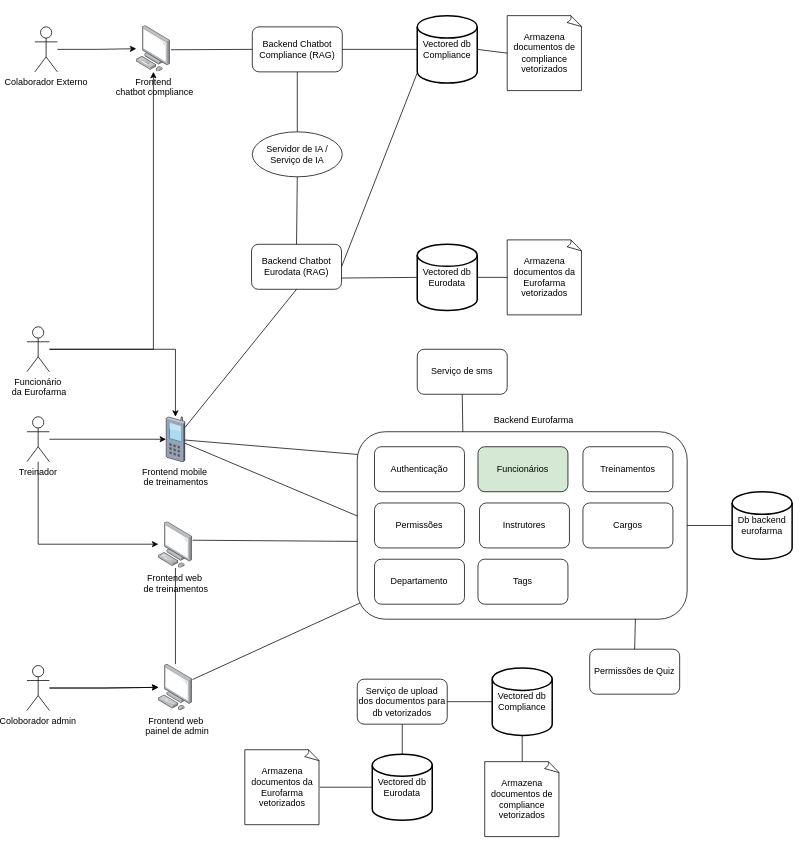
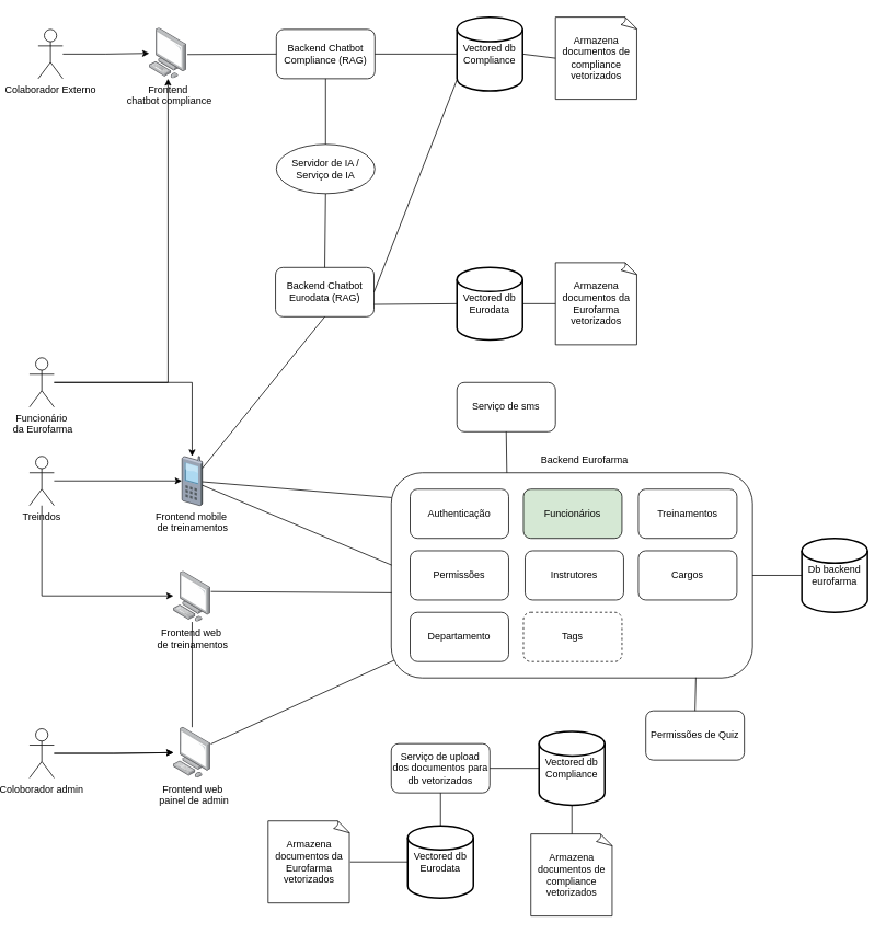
  <mxCell id="0" />
  <mxCell id="1" parent="0" />
  <mxCell id="2" value="Frontend&lt;div&gt;&amp;nbsp;chatbot compliance&lt;/div&gt;" style="image;points=[];aspect=fixed;html=1;align=center;shadow=0;dashed=0;image=img/lib/allied_telesis/computer_and_terminals/Personal_Computer.svg;" vertex="1" parent="1"><mxGeometry x="166.3" y="33.2" width="45.6" height="61.8" as="geometry" /></mxCell>
  <mxCell id="3" value="Frontend mobile&amp;nbsp;&lt;div&gt;de treinamentos&lt;div&gt;&lt;br&gt;&lt;/div&gt;&lt;/div&gt;" style="verticalLabelPosition=bottom;sketch=0;aspect=fixed;html=1;verticalAlign=top;strokeColor=none;align=center;outlineConnect=0;shape=mxgraph.citrix.cell_phone;" vertex="1" parent="1"><mxGeometry x="206" y="555" width="25" height="60" as="geometry" /></mxCell>
  <mxCell id="4" style="edgeStyle=orthogonalEdgeStyle;rounded=0;orthogonalLoop=1;jettySize=auto;html=1;" edge="1" parent="1" source="5" target="2"><mxGeometry relative="1" as="geometry" /></mxCell>
  <mxCell id="5" value="Colaborador Externo" style="shape=umlActor;verticalLabelPosition=bottom;verticalAlign=top;html=1;outlineConnect=0;" vertex="1" parent="1"><mxGeometry x="31" y="35" width="30" height="60" as="geometry" /></mxCell>
  <mxCell id="6" style="edgeStyle=orthogonalEdgeStyle;rounded=0;orthogonalLoop=1;jettySize=auto;html=1;" edge="1" parent="1" source="8" target="3"><mxGeometry relative="1" as="geometry" /></mxCell>
  <mxCell id="7" style="edgeStyle=orthogonalEdgeStyle;rounded=0;orthogonalLoop=1;jettySize=auto;html=1;" edge="1" parent="1" source="8" target="2"><mxGeometry relative="1" as="geometry" /></mxCell>
  <mxCell id="8" value="Funcionário&lt;div&gt;&amp;nbsp;da Eurofarma&lt;/div&gt;" style="shape=umlActor;verticalLabelPosition=bottom;verticalAlign=top;html=1;outlineConnect=0;" vertex="1" parent="1"><mxGeometry x="20.4" y="435" width="30" height="60" as="geometry" /></mxCell>
  <mxCell id="9" style="edgeStyle=orthogonalEdgeStyle;rounded=0;orthogonalLoop=1;jettySize=auto;html=1;" edge="1" parent="1" source="11" target="3"><mxGeometry relative="1" as="geometry" /></mxCell>
  <mxCell id="10" style="edgeStyle=orthogonalEdgeStyle;rounded=0;orthogonalLoop=1;jettySize=auto;html=1;" edge="1" parent="1" source="11" target="30"><mxGeometry relative="1" as="geometry"><Array as="points"><mxPoint x="35" y="725" /></Array></mxGeometry></mxCell>
- <mxCell id="11" value="Trein&lt;span style=&quot;background-color: initial;&quot;&gt;ador&lt;/span&gt;" style="shape=umlActor;verticalLabelPosition=bottom;verticalAlign=top;html=1;outlineConnect=0;" vertex="1" parent="1"><mxGeometry x="20.4" y="555" width="30" height="60" as="geometry" /></mxCell>
+ <mxCell id="11" value="Trein&lt;span style=&quot;background-color: initial;&quot;&gt;dos&lt;/span&gt;" style="shape=umlActor;verticalLabelPosition=bottom;verticalAlign=top;html=1;outlineConnect=0;" vertex="1" parent="1"><mxGeometry x="20.4" y="555" width="30" height="60" as="geometry" /></mxCell>
  <mxCell id="12" style="edgeStyle=orthogonalEdgeStyle;rounded=0;orthogonalLoop=1;jettySize=auto;html=1;" edge="1" parent="1" source="14" target="31"><mxGeometry relative="1" as="geometry" /></mxCell>
  <mxCell id="13" style="edgeStyle=orthogonalEdgeStyle;rounded=0;orthogonalLoop=1;jettySize=auto;html=1;" edge="1" parent="1" source="14" target="31"><mxGeometry relative="1" as="geometry" /></mxCell>
  <mxCell id="14" value="Coloborador admin" style="shape=umlActor;verticalLabelPosition=bottom;verticalAlign=top;html=1;outlineConnect=0;" vertex="1" parent="1"><mxGeometry x="20.4" y="886.8" width="30" height="60" as="geometry" /></mxCell>
  <mxCell id="15" value="Backe&lt;span style=&quot;background-color: initial;&quot;&gt;nd Chatbot Compliance (RAG)&lt;/span&gt;" style="rounded=1;whiteSpace=wrap;html=1;" vertex="1" parent="1"><mxGeometry x="321" y="35" width="120" height="60" as="geometry" /></mxCell>
  <mxCell id="16" value="Backend Chatbot Eurodata (RAG)" style="rounded=1;whiteSpace=wrap;html=1;" vertex="1" parent="1"><mxGeometry x="320" y="325" width="120" height="60" as="geometry" /></mxCell>
  <mxCell id="17" value="Vectored db&lt;br&gt;Compliance" style="strokeWidth=2;html=1;shape=mxgraph.flowchart.database;whiteSpace=wrap;" vertex="1" parent="1"><mxGeometry x="541" y="20" width="80" height="90" as="geometry" /></mxCell>
  <mxCell id="18" value="Vectored db&lt;br&gt;Eurodata" style="strokeWidth=2;html=1;shape=mxgraph.flowchart.database;whiteSpace=wrap;" vertex="1" parent="1"><mxGeometry x="541" y="325" width="80" height="88.2" as="geometry" /></mxCell>
  <mxCell id="19" value="" style="endArrow=none;html=1;rounded=0;exitX=1;exitY=0.5;exitDx=0;exitDy=0;entryX=0;entryY=0.5;entryDx=0;entryDy=0;entryPerimeter=0;" edge="1" parent="1" source="15" target="17"><mxGeometry width="50" height="50" relative="1" as="geometry"><mxPoint x="471" y="245" as="sourcePoint" /><mxPoint x="521" y="195" as="targetPoint" /></mxGeometry></mxCell>
  <mxCell id="20" value="" style="endArrow=none;html=1;rounded=0;exitX=1;exitY=0.5;exitDx=0;exitDy=0;entryX=0;entryY=0.85;entryDx=0;entryDy=0;entryPerimeter=0;" edge="1" parent="1" source="16" target="17"><mxGeometry width="50" height="50" relative="1" as="geometry"><mxPoint x="621" y="285" as="sourcePoint" /><mxPoint x="671" y="235" as="targetPoint" /></mxGeometry></mxCell>
  <mxCell id="21" value="" style="endArrow=none;html=1;rounded=0;exitX=1;exitY=0.75;exitDx=0;exitDy=0;entryX=0;entryY=0.5;entryDx=0;entryDy=0;entryPerimeter=0;" edge="1" parent="1" source="16" target="18"><mxGeometry width="50" height="50" relative="1" as="geometry"><mxPoint x="601" y="285" as="sourcePoint" /><mxPoint x="651" y="235" as="targetPoint" /></mxGeometry></mxCell>
  <mxCell id="22" value="Armazena documentos de compliance vetorizados" style="whiteSpace=wrap;html=1;shape=mxgraph.basic.document" vertex="1" parent="1"><mxGeometry x="661" y="20" width="100" height="100" as="geometry" /></mxCell>
  <mxCell id="23" value="Armazena documentos da Eurofarma vetorizados" style="whiteSpace=wrap;html=1;shape=mxgraph.basic.document" vertex="1" parent="1"><mxGeometry x="661" y="319.1" width="100" height="100" as="geometry" /></mxCell>
  <mxCell id="24" value="" style="endArrow=none;html=1;rounded=0;exitX=1;exitY=0.5;exitDx=0;exitDy=0;exitPerimeter=0;entryX=0;entryY=0.5;entryDx=0;entryDy=0;entryPerimeter=0;" edge="1" parent="1" source="17" target="22"><mxGeometry width="50" height="50" relative="1" as="geometry"><mxPoint x="771" y="-45" as="sourcePoint" /><mxPoint x="821" y="-95" as="targetPoint" /></mxGeometry></mxCell>
  <mxCell id="25" value="" style="endArrow=none;html=1;rounded=0;exitX=1;exitY=0.5;exitDx=0;exitDy=0;exitPerimeter=0;entryX=0;entryY=0.5;entryDx=0;entryDy=0;entryPerimeter=0;" edge="1" parent="1" source="18" target="23"><mxGeometry width="50" height="50" relative="1" as="geometry"><mxPoint x="801" y="275" as="sourcePoint" /><mxPoint x="851" y="225" as="targetPoint" /></mxGeometry></mxCell>
  <mxCell id="26" value="Servidor de IA / Serviço de IA" style="ellipse;whiteSpace=wrap;html=1;" vertex="1" parent="1"><mxGeometry x="321" y="175" width="120" height="60" as="geometry" /></mxCell>
  <mxCell id="27" value="" style="endArrow=none;html=1;rounded=0;entryX=0.5;entryY=1;entryDx=0;entryDy=0;exitX=0.5;exitY=0;exitDx=0;exitDy=0;" edge="1" parent="1" source="26" target="15"><mxGeometry width="50" height="50" relative="1" as="geometry"><mxPoint x="271" y="155" as="sourcePoint" /><mxPoint x="321" y="105" as="targetPoint" /></mxGeometry></mxCell>
  <mxCell id="28" value="" style="endArrow=none;html=1;rounded=0;entryX=0.5;entryY=1;entryDx=0;entryDy=0;exitX=0.5;exitY=0;exitDx=0;exitDy=0;" edge="1" parent="1" source="16" target="26"><mxGeometry width="50" height="50" relative="1" as="geometry"><mxPoint x="311" y="245" as="sourcePoint" /><mxPoint x="361" y="195" as="targetPoint" /></mxGeometry></mxCell>
  <mxCell id="29" value="" style="endArrow=none;html=1;rounded=0;exitX=1.017;exitY=0.523;exitDx=0;exitDy=0;exitPerimeter=0;entryX=0;entryY=0.5;entryDx=0;entryDy=0;" edge="1" parent="1" source="2" target="15"><mxGeometry width="50" height="50" relative="1" as="geometry"><mxPoint x="271" y="95" as="sourcePoint" /><mxPoint x="321" y="45" as="targetPoint" /></mxGeometry></mxCell>
  <mxCell id="30" value="Frontend web&amp;nbsp;&lt;div&gt;de treinamentos&lt;div&gt;&lt;br style=&quot;background-color: rgb(251, 251, 251);&quot;&gt;&lt;/div&gt;&lt;/div&gt;" style="image;points=[];aspect=fixed;html=1;align=center;shadow=0;dashed=0;image=img/lib/allied_telesis/computer_and_terminals/Personal_Computer.svg;" vertex="1" parent="1"><mxGeometry x="195.7" y="695" width="45.6" height="61.8" as="geometry" /></mxCell>
  <mxCell id="31" value="Frontend web&lt;div&gt;&amp;nbsp;painel de admin&lt;/div&gt;&lt;div&gt;&lt;div&gt;&lt;br style=&quot;background-color: rgb(251, 251, 251);&quot;&gt;&lt;/div&gt;&lt;/div&gt;" style="image;points=[];aspect=fixed;html=1;align=center;shadow=0;dashed=0;image=img/lib/allied_telesis/computer_and_terminals/Personal_Computer.svg;" vertex="1" parent="1"><mxGeometry x="195.7" y="885" width="45.6" height="61.8" as="geometry" /></mxCell>
  <mxCell id="32" value="" style="rounded=1;whiteSpace=wrap;html=1;" vertex="1" parent="1"><mxGeometry x="461" y="575" width="440" height="250" as="geometry" /></mxCell>
  <mxCell id="33" value="" style="endArrow=none;html=1;rounded=0;entryX=0.5;entryY=1;entryDx=0;entryDy=0;" edge="1" parent="1" source="3" target="16"><mxGeometry width="50" height="50" relative="1" as="geometry"><mxPoint x="291" y="535" as="sourcePoint" /><mxPoint x="341" y="485" as="targetPoint" /></mxGeometry></mxCell>
  <mxCell id="34" value="" style="endArrow=none;html=1;rounded=0;entryX=0.001;entryY=0.121;entryDx=0;entryDy=0;entryPerimeter=0;" edge="1" parent="1" source="3" target="32"><mxGeometry width="50" height="50" relative="1" as="geometry"><mxPoint x="381" y="595" as="sourcePoint" /><mxPoint x="431" y="545" as="targetPoint" /></mxGeometry></mxCell>
  <mxCell id="35" value="" style="endArrow=none;html=1;rounded=0;entryX=0.001;entryY=0.45;entryDx=0;entryDy=0;entryPerimeter=0;" edge="1" parent="1" source="3" target="32"><mxGeometry width="50" height="50" relative="1" as="geometry"><mxPoint x="371" y="585" as="sourcePoint" /><mxPoint x="421" y="535" as="targetPoint" /></mxGeometry></mxCell>
  <mxCell id="36" value="" style="endArrow=none;html=1;rounded=0;exitX=1.001;exitY=0.399;exitDx=0;exitDy=0;exitPerimeter=0;entryX=0.001;entryY=0.585;entryDx=0;entryDy=0;entryPerimeter=0;" edge="1" parent="1" source="30" target="32"><mxGeometry width="50" height="50" relative="1" as="geometry"><mxPoint x="321" y="755" as="sourcePoint" /><mxPoint x="371" y="705" as="targetPoint" /></mxGeometry></mxCell>
  <mxCell id="37" value="Serviço de upload dos documentos para db vetorizados" style="rounded=1;whiteSpace=wrap;html=1;" vertex="1" parent="1"><mxGeometry x="461" y="905" width="120" height="60" as="geometry" /></mxCell>
  <mxCell id="38" value="" style="endArrow=none;html=1;rounded=0;entryX=0.008;entryY=0.914;entryDx=0;entryDy=0;entryPerimeter=0;" edge="1" parent="1" source="31" target="32"><mxGeometry width="50" height="50" relative="1" as="geometry"><mxPoint x="341" y="945" as="sourcePoint" /><mxPoint x="391" y="895" as="targetPoint" /></mxGeometry></mxCell>
  <mxCell id="39" value="" style="endArrow=none;html=1;rounded=0;" edge="1" parent="1" source="31" target="30"><mxGeometry width="50" height="50" relative="1" as="geometry"><mxPoint x="341" y="975" as="sourcePoint" /><mxPoint x="391" y="925" as="targetPoint" /></mxGeometry></mxCell>
  <mxCell id="40" value="Backend Eurofarma" style="text;html=1;align=center;verticalAlign=middle;resizable=0;points=[];autosize=1;strokeColor=none;fillColor=none;" vertex="1" parent="1"><mxGeometry x="631" y="545" width="130" height="30" as="geometry" /></mxCell>
  <mxCell id="41" value="Vectored db&lt;br&gt;Compliance" style="strokeWidth=2;html=1;shape=mxgraph.flowchart.database;whiteSpace=wrap;" vertex="1" parent="1"><mxGeometry x="641" y="890" width="80" height="90" as="geometry" /></mxCell>
  <mxCell id="42" value="Vectored db&lt;br&gt;Eurodata" style="strokeWidth=2;html=1;shape=mxgraph.flowchart.database;whiteSpace=wrap;" vertex="1" parent="1"><mxGeometry x="481" y="1005" width="80" height="88.2" as="geometry" /></mxCell>
  <mxCell id="43" value="Armazena documentos de compliance vetorizados" style="whiteSpace=wrap;html=1;shape=mxgraph.basic.document" vertex="1" parent="1"><mxGeometry x="631" y="1015" width="100" height="100" as="geometry" /></mxCell>
  <mxCell id="44" value="Armazena documentos da Eurofarma vetorizados" style="whiteSpace=wrap;html=1;shape=mxgraph.basic.document" vertex="1" parent="1"><mxGeometry x="311" y="999.1" width="100" height="100" as="geometry" /></mxCell>
  <mxCell id="45" value="" style="endArrow=none;html=1;rounded=0;exitX=1;exitY=0.5;exitDx=0;exitDy=0;entryX=0;entryY=0.5;entryDx=0;entryDy=0;entryPerimeter=0;" edge="1" parent="1" source="37" target="41"><mxGeometry width="50" height="50" relative="1" as="geometry"><mxPoint x="601" y="915" as="sourcePoint" /><mxPoint x="651" y="865" as="targetPoint" /></mxGeometry></mxCell>
  <mxCell id="46" value="" style="endArrow=none;html=1;rounded=0;entryX=0.5;entryY=1;entryDx=0;entryDy=0;exitX=0.5;exitY=0;exitDx=0;exitDy=0;exitPerimeter=0;" edge="1" parent="1" source="42" target="37"><mxGeometry width="50" height="50" relative="1" as="geometry"><mxPoint x="631" y="1045" as="sourcePoint" /><mxPoint x="681" y="995" as="targetPoint" /></mxGeometry></mxCell>
  <mxCell id="47" value="" style="endArrow=none;html=1;rounded=0;exitX=1;exitY=0.5;exitDx=0;exitDy=0;exitPerimeter=0;entryX=0;entryY=0.5;entryDx=0;entryDy=0;entryPerimeter=0;" edge="1" parent="1" source="44" target="42"><mxGeometry width="50" height="50" relative="1" as="geometry"><mxPoint x="451" y="1095" as="sourcePoint" /><mxPoint x="501" y="1045" as="targetPoint" /></mxGeometry></mxCell>
  <mxCell id="48" value="" style="endArrow=none;html=1;rounded=0;exitX=0.5;exitY=0;exitDx=0;exitDy=0;exitPerimeter=0;entryX=0.5;entryY=1;entryDx=0;entryDy=0;entryPerimeter=0;" edge="1" parent="1" source="43" target="41"><mxGeometry width="50" height="50" relative="1" as="geometry"><mxPoint x="671" y="1025" as="sourcePoint" /><mxPoint x="721" y="975" as="targetPoint" /></mxGeometry></mxCell>
  <mxCell id="49" value="Authenticação" style="rounded=1;whiteSpace=wrap;html=1;" vertex="1" parent="1"><mxGeometry x="484" y="595" width="120" height="60" as="geometry" /></mxCell>
  <mxCell id="50" value="Funcionários" style="rounded=1;whiteSpace=wrap;html=1;fillColor=#d5e8d4;" vertex="1" parent="1"><mxGeometry x="622" y="595" width="120" height="60" as="geometry" /></mxCell>
  <mxCell id="51" value="Treinamentos" style="rounded=1;whiteSpace=wrap;html=1;" vertex="1" parent="1"><mxGeometry x="762" y="595" width="120" height="60" as="geometry" /></mxCell>
  <mxCell id="52" value="Permissões" style="rounded=1;whiteSpace=wrap;html=1;" vertex="1" parent="1"><mxGeometry x="484" y="670" width="120" height="60" as="geometry" /></mxCell>
  <mxCell id="53" value="Serviço de sms" style="rounded=1;whiteSpace=wrap;html=1;" vertex="1" parent="1"><mxGeometry x="541" y="465" width="120" height="60" as="geometry" /></mxCell>
  <mxCell id="54" value="" style="endArrow=none;html=1;rounded=0;exitX=0.32;exitY=0;exitDx=0;exitDy=0;entryX=0.5;entryY=1;entryDx=0;entryDy=0;exitPerimeter=0;" edge="1" parent="1" source="32" target="53"><mxGeometry width="50" height="50" relative="1" as="geometry"><mxPoint x="481" y="545" as="sourcePoint" /><mxPoint x="531" y="495" as="targetPoint" /></mxGeometry></mxCell>
  <mxCell id="55" value="Instrutores" style="rounded=1;whiteSpace=wrap;html=1;" vertex="1" parent="1"><mxGeometry x="624" y="670" width="120" height="60" as="geometry" /></mxCell>
  <mxCell id="56" value="Cargos" style="rounded=1;whiteSpace=wrap;html=1;" vertex="1" parent="1"><mxGeometry x="762" y="670" width="120" height="60" as="geometry" /></mxCell>
  <mxCell id="57" value="Departamento" style="rounded=1;whiteSpace=wrap;html=1;" vertex="1" parent="1"><mxGeometry x="484" y="745" width="120" height="60" as="geometry" /></mxCell>
  <mxCell id="58" value="" style="endArrow=none;html=1;rounded=0;exitX=1;exitY=0.5;exitDx=0;exitDy=0;entryX=0;entryY=0.5;entryDx=0;entryDy=0;entryPerimeter=0;" edge="1" parent="1" source="32" target="62"><mxGeometry width="50" height="50" relative="1" as="geometry"><mxPoint x="941" y="715" as="sourcePoint" /><mxPoint x="971" y="700" as="targetPoint" /></mxGeometry></mxCell>
  <mxCell id="59" value="Permissões de Quiz" style="rounded=1;whiteSpace=wrap;html=1;" vertex="1" parent="1"><mxGeometry x="771" y="865" width="120" height="60" as="geometry" /></mxCell>
- <mxCell id="60" value="Tags" style="rounded=1;whiteSpace=wrap;html=1;" vertex="1" parent="1"><mxGeometry x="622" y="745" width="120" height="60" as="geometry" /></mxCell>
+ <mxCell id="60" value="Tags" style="rounded=1;whiteSpace=wrap;html=1;dashed=1;" vertex="1" parent="1"><mxGeometry x="622" y="745" width="120" height="60" as="geometry" /></mxCell>
  <mxCell id="61" value="" style="endArrow=none;html=1;rounded=0;exitX=0.5;exitY=0;exitDx=0;exitDy=0;entryX=0.843;entryY=0.998;entryDx=0;entryDy=0;entryPerimeter=0;" edge="1" parent="1" source="59" target="32"><mxGeometry width="50" height="50" relative="1" as="geometry"><mxPoint x="841" y="835" as="sourcePoint" /><mxPoint x="891" y="785" as="targetPoint" /></mxGeometry></mxCell>
  <mxCell id="62" value="Db backend eurofarma" style="strokeWidth=2;html=1;shape=mxgraph.flowchart.database;whiteSpace=wrap;" vertex="1" parent="1"><mxGeometry x="961" y="655" width="80" height="90" as="geometry" /></mxCell>
